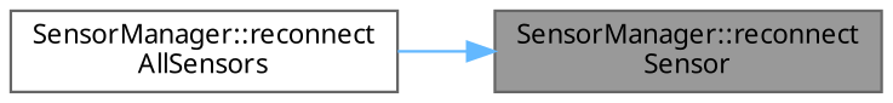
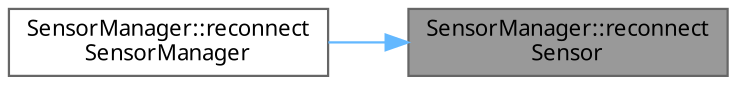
  digraph {
    rankdir=RL
    fontname="Noto Sans"
    node [fontname="Noto Sans" fontsize=10 shape=box style=filled]
    n1 [color=gray40 fillcolor=grey60 fontcolor=black height=0.2 label="SensorManager::reconnect\lSensor" width=0.4]
-   n2 [color=grey40 fillcolor=white height=0.2 label="SensorManager::reconnect\lAllSensors" width=0.4]
+   n2 [color=grey40 fillcolor=white height=0.2 label="SensorManager::reconnect\lSensorManager" width=0.4]
    n1 -> n2 [color=steelblue1 dir=back fontname="Noto Sans" fontsize=10 labelfontname=Helvetica labelfontsize=10 style=solid]
  }
